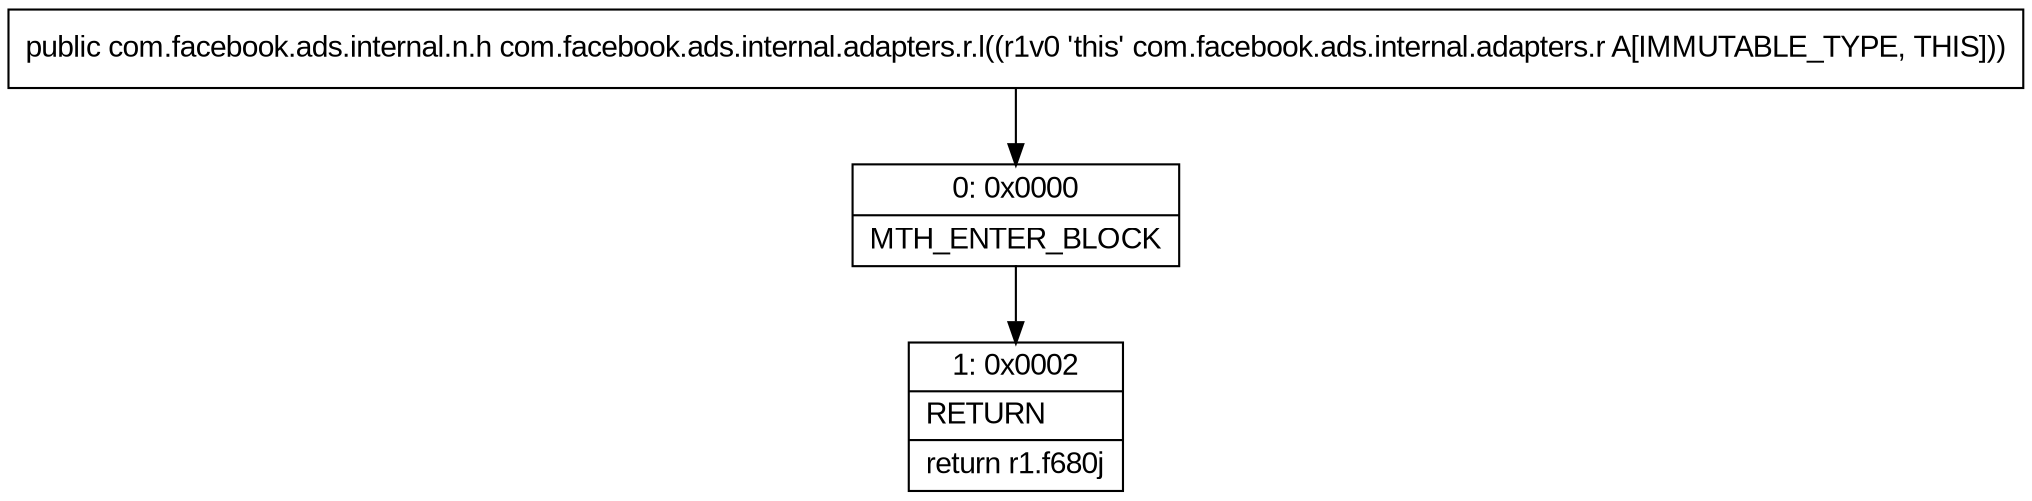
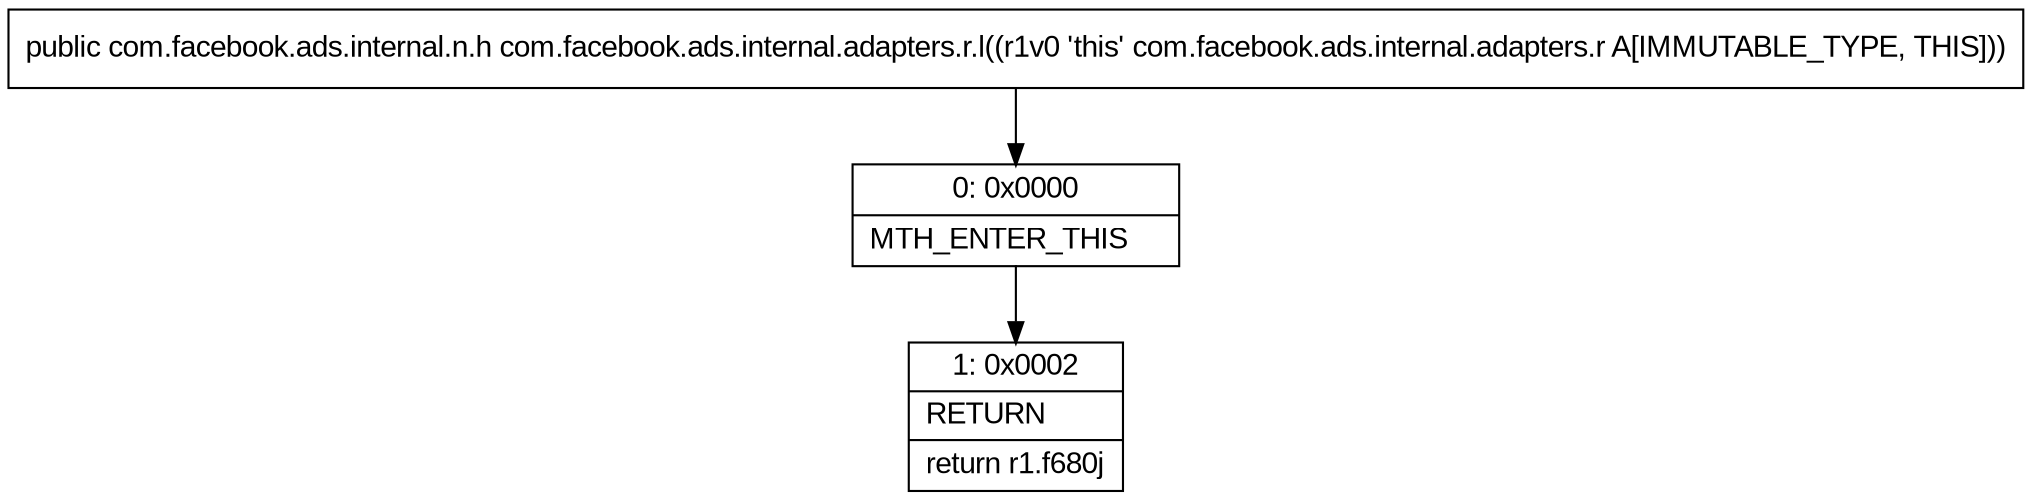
  digraph {
    fontname="Liberation Sans"
    node [shape=record fontname="Liberation Sans"]
    edge [fontname="Liberation Sans"]
-   n1 [label="{0\:\ 0x0000|MTH_ENTER_BLOCK\l}"]
+   n1 [label="{0\:\ 0x0000|MTH_ENTER_THIS\l}"]
    n2 [label="{1\:\ 0x0002|RETURN\l|return r1.f680j\l}"]
    n3 [label="{public com.facebook.ads.internal.n.h com.facebook.ads.internal.adapters.r.l((r1v0 'this' com.facebook.ads.internal.adapters.r A[IMMUTABLE_TYPE, THIS])) }"]
    n1 -> n2
    n3 -> n1
  }
